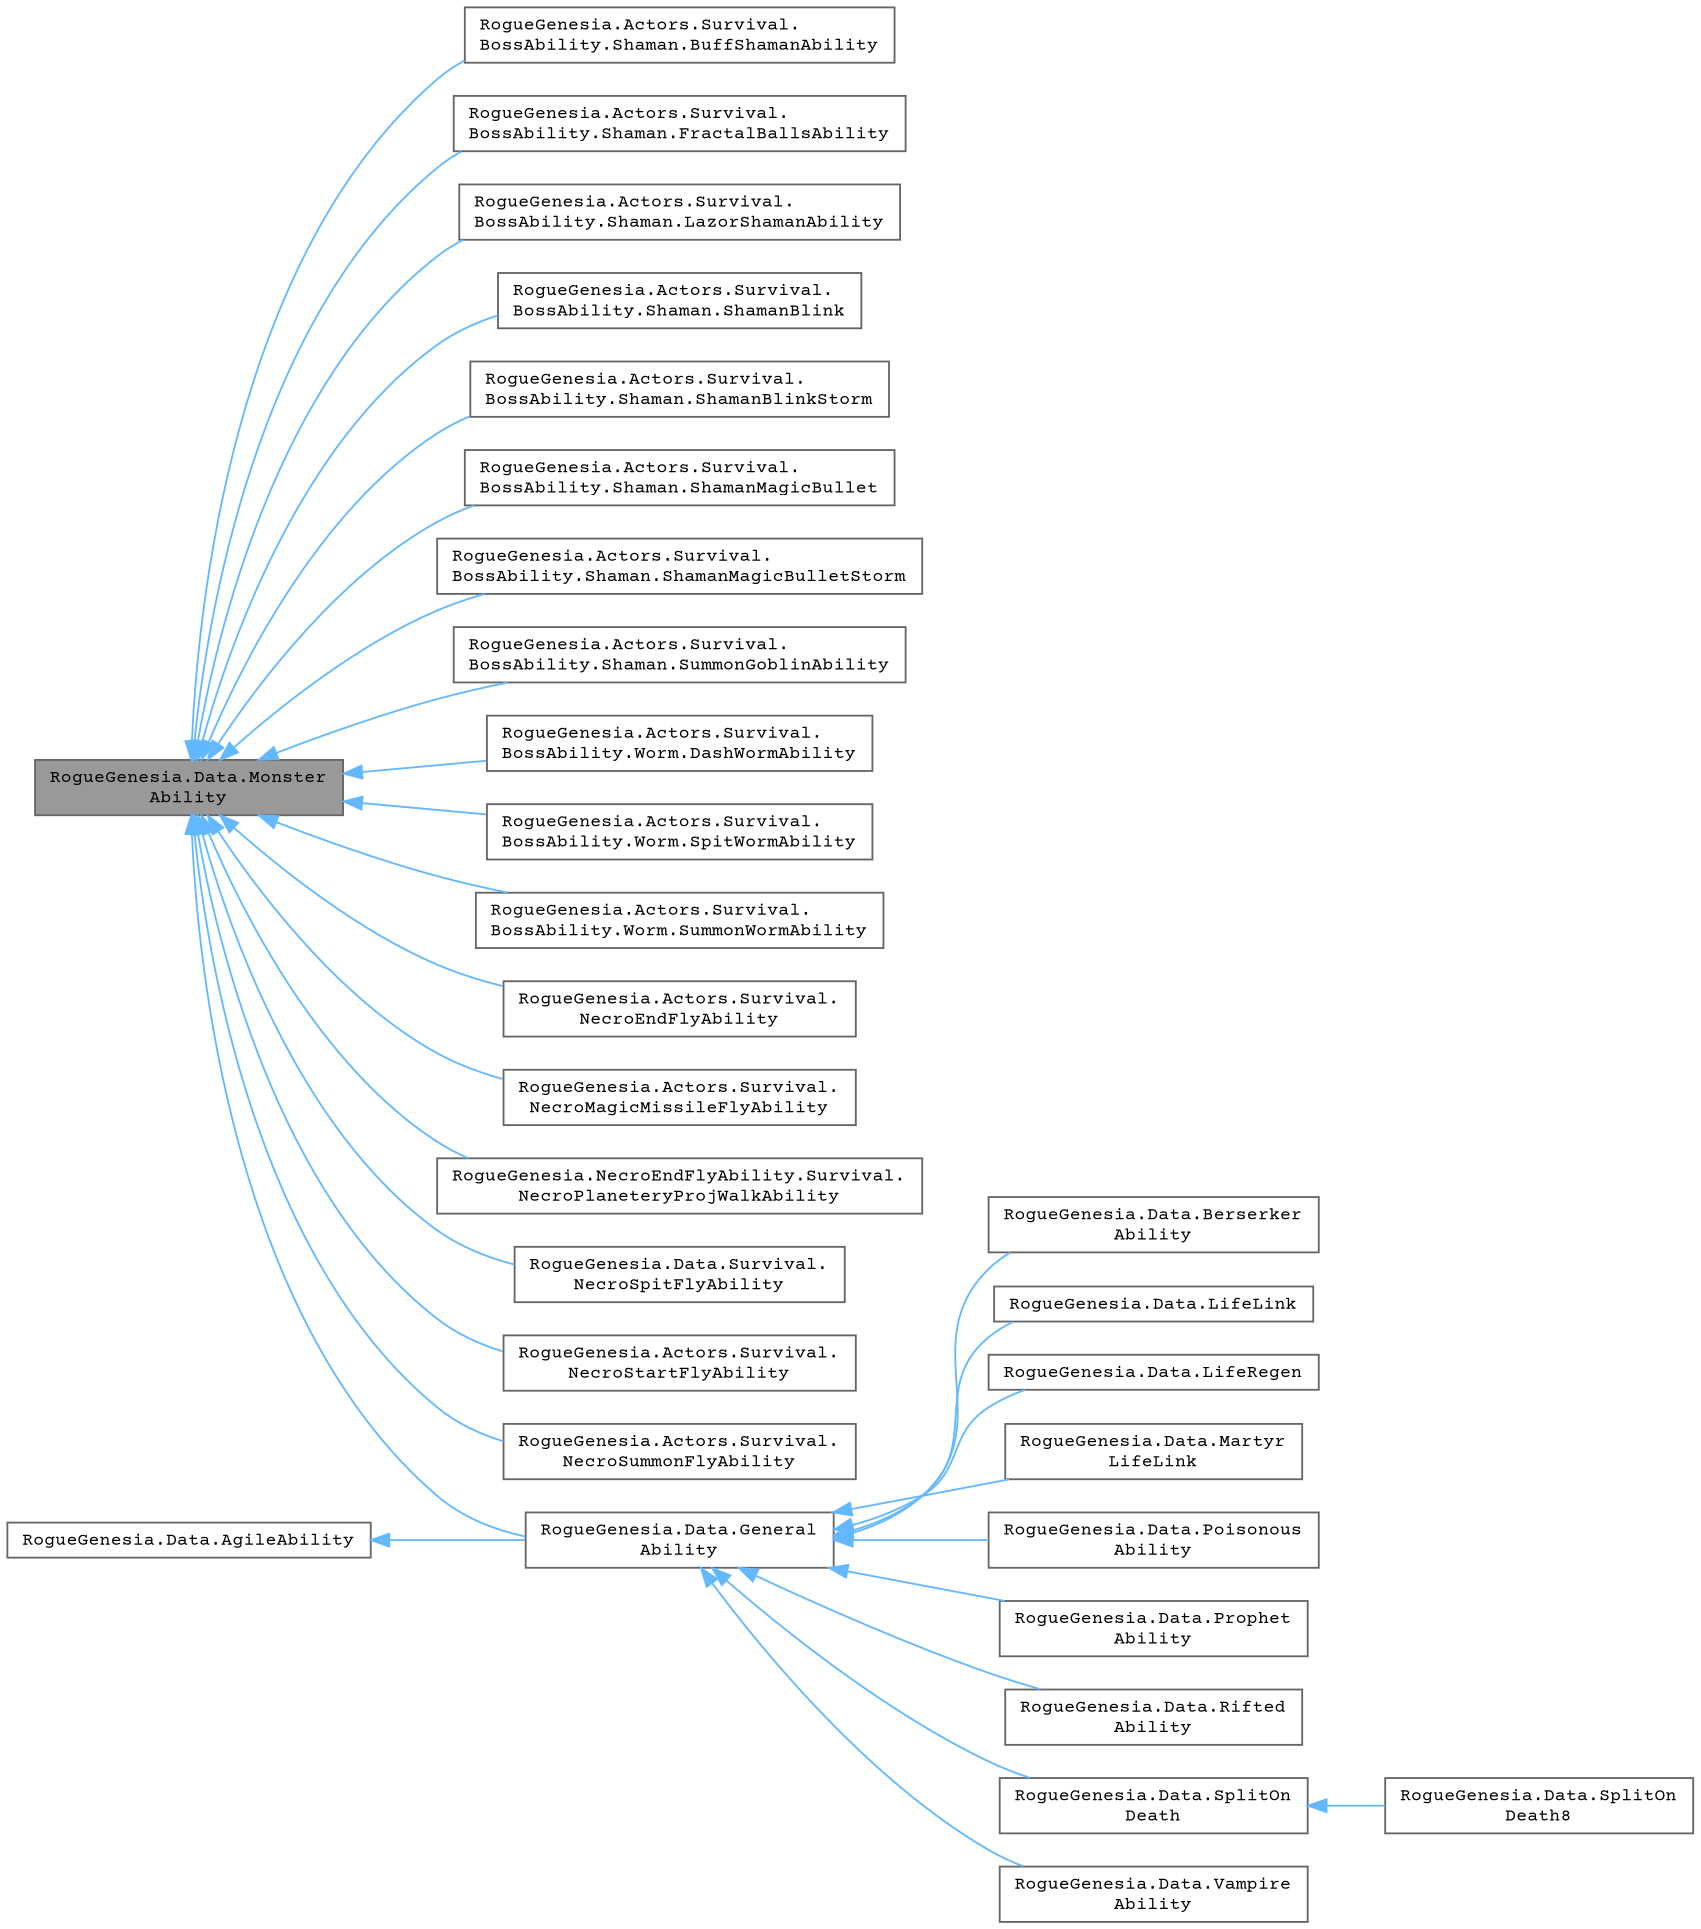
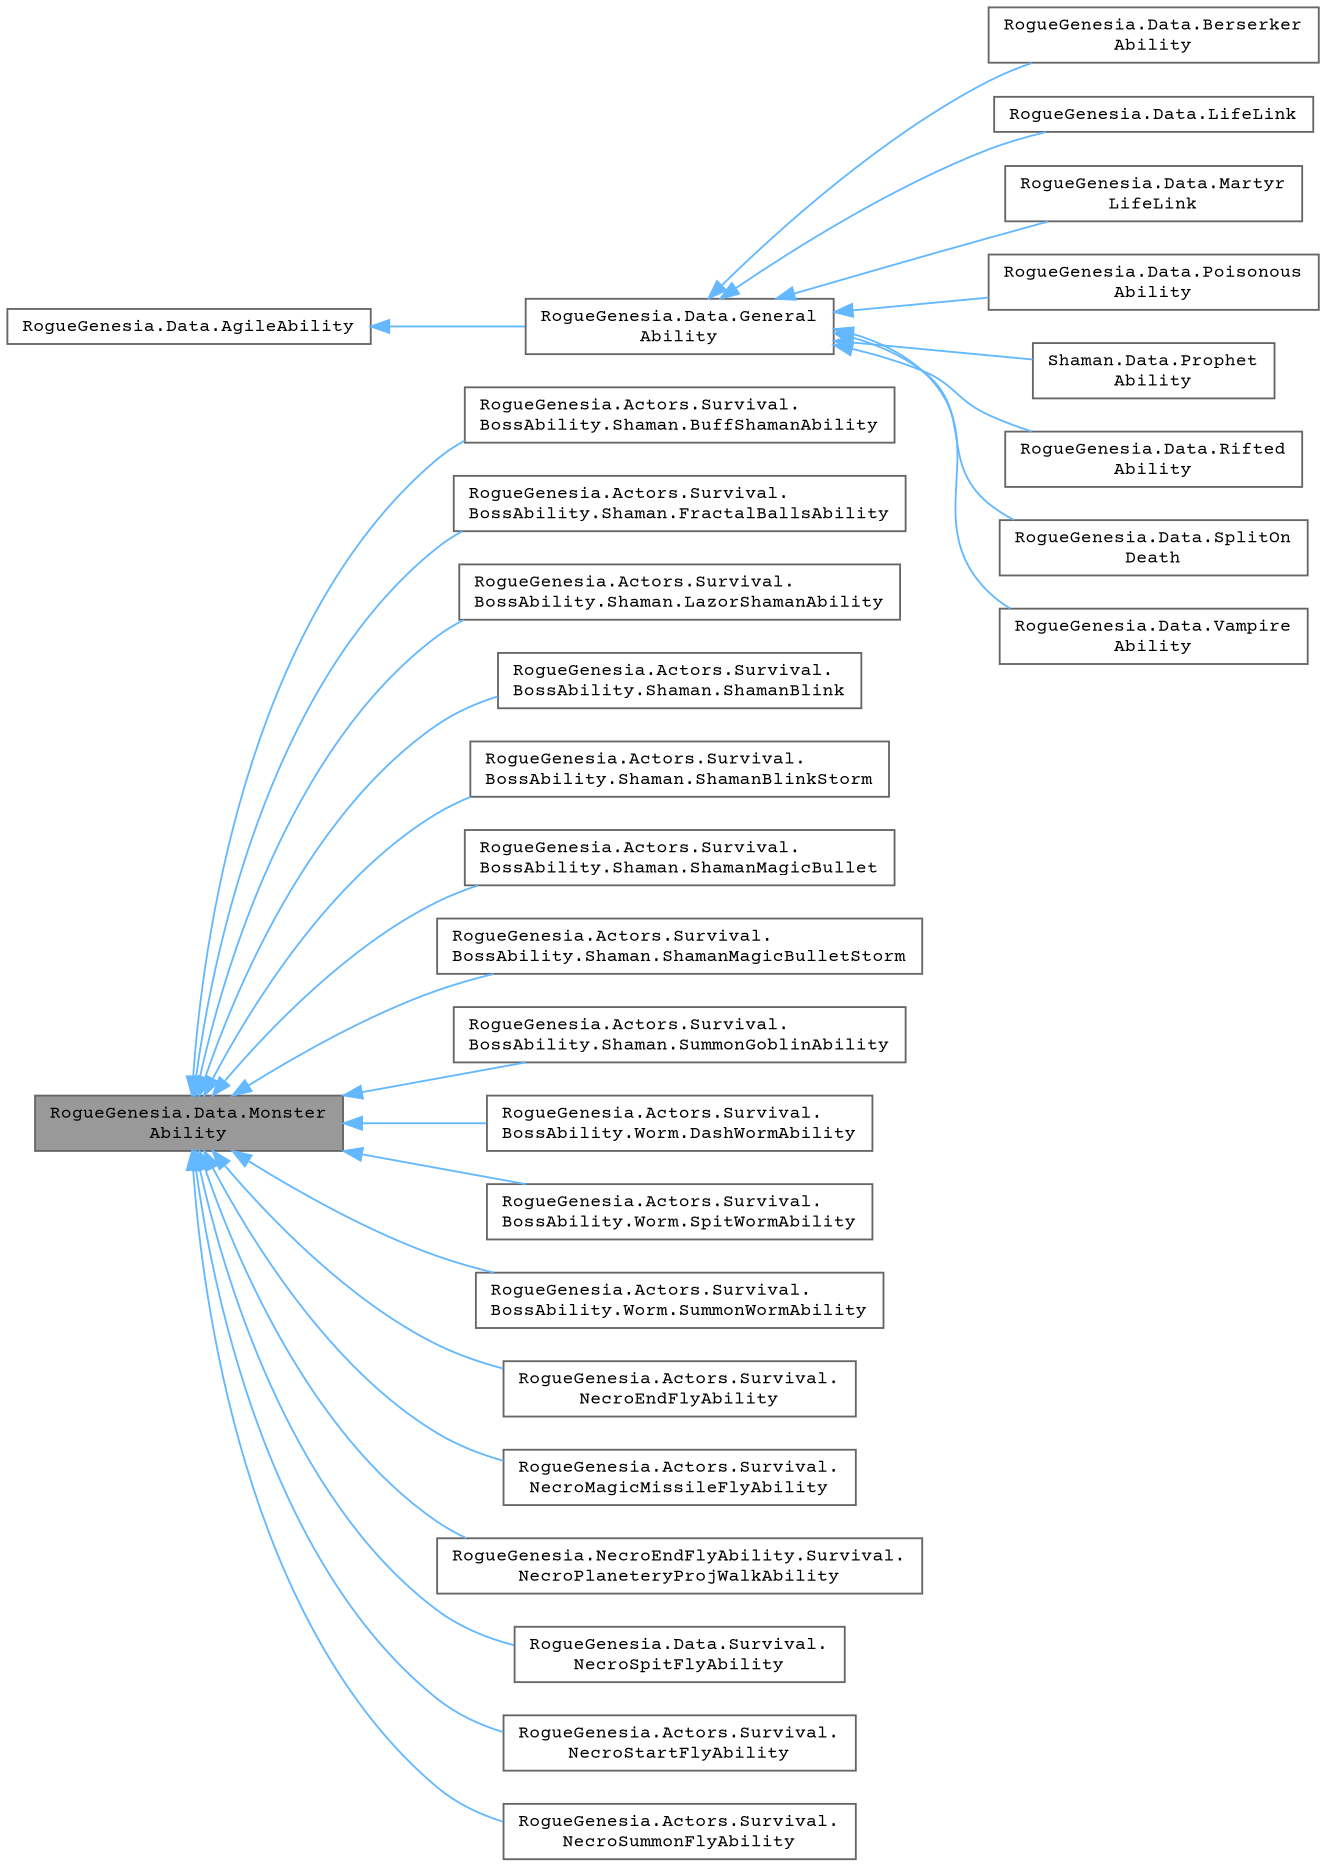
  digraph {
    fontname="Courier Prime"
    rankdir=LR
    node [color=gray40 fillcolor=white fontname="Courier Prime" fontsize=10 shape=box style=filled]
    edge [color=steelblue1 dir=back fontname="Courier Prime" fontsize=10 labelfontname=Helvetica labelfontsize=10 style=solid]
    n1 [fillcolor=grey60 fontcolor=black height=0.2 label="RogueGenesia.Data.Monster\lAbility" width=0.4]
    n2 [height=0.2 label="RogueGenesia.Actors.Survival.\lBossAbility.Shaman.BuffShamanAbility" width=0.4]
    n3 [height=0.2 label="RogueGenesia.Actors.Survival.\lBossAbility.Shaman.FractalBallsAbility" width=0.4]
    n4 [height=0.2 label="RogueGenesia.Actors.Survival.\lBossAbility.Shaman.LazorShamanAbility" width=0.4]
    n5 [height=0.2 label="RogueGenesia.Actors.Survival.\lBossAbility.Shaman.ShamanBlink" width=0.4]
    n6 [height=0.2 label="RogueGenesia.Actors.Survival.\lBossAbility.Shaman.ShamanBlinkStorm" width=0.4]
    n7 [height=0.2 label="RogueGenesia.Actors.Survival.\lBossAbility.Shaman.ShamanMagicBullet" width=0.4]
    n8 [height=0.2 label="RogueGenesia.Actors.Survival.\lBossAbility.Shaman.ShamanMagicBulletStorm" width=0.4]
    n9 [height=0.2 label="RogueGenesia.Actors.Survival.\lBossAbility.Shaman.SummonGoblinAbility" width=0.4]
    n10 [height=0.2 label="RogueGenesia.Actors.Survival.\lBossAbility.Worm.DashWormAbility" width=0.4]
    n11 [height=0.2 label="RogueGenesia.Actors.Survival.\lBossAbility.Worm.SpitWormAbility" width=0.4]
    n12 [height=0.2 label="RogueGenesia.Actors.Survival.\lBossAbility.Worm.SummonWormAbility" width=0.4]
    n13 [height=0.2 label="RogueGenesia.Actors.Survival.\lNecroEndFlyAbility" width=0.4]
    n14 [height=0.2 label="RogueGenesia.Actors.Survival.\lNecroMagicMissileFlyAbility" width=0.4]
    n15 [height=0.2 label="RogueGenesia.NecroEndFlyAbility.Survival.\lNecroPlaneteryProjWalkAbility" width=0.4]
    n16 [height=0.2 label="RogueGenesia.Data.Survival.\lNecroSpitFlyAbility" width=0.4]
    n17 [height=0.2 label="RogueGenesia.Actors.Survival.\lNecroStartFlyAbility" width=0.4]
    n18 [height=0.2 label="RogueGenesia.Actors.Survival.\lNecroSummonFlyAbility" width=0.4]
    n19 [height=0.2 label="RogueGenesia.Data.General\lAbility" width=0.4]
    n20 [height=0.2 label="RogueGenesia.Data.Berserker\lAbility" width=0.4]
    n21 [height=0.2 label="RogueGenesia.Data.LifeLink" width=0.4]
-   n22 [height=0.2 label="RogueGenesia.Data.LifeRegen" width=0.4]
    n23 [height=0.2 label="RogueGenesia.Data.Martyr\lLifeLink" width=0.4]
    n24 [height=0.2 label="RogueGenesia.Data.Poisonous\lAbility" width=0.4]
-   n25 [height=0.2 label="RogueGenesia.Data.Prophet\lAbility" width=0.4]
+   n25 [height=0.2 label="Shaman.Data.Prophet\lAbility" width=0.4]
    n26 [height=0.2 label="RogueGenesia.Data.Rifted\lAbility" width=0.4]
    n27 [height=0.2 label="RogueGenesia.Data.SplitOn\lDeath" width=0.4]
    n28 [height=0.2 label="RogueGenesia.Data.Vampire\lAbility" width=0.4]
    n29 [height=0.2 label="RogueGenesia.Data.AgileAbility" width=0.4]
-   n30 [height=0.2 label="RogueGenesia.Data.SplitOn\lDeath8" width=0.4]
    n1 -> n2
    n1 -> n3
    n1 -> n4
    n1 -> n5
    n1 -> n6
    n1 -> n7
    n1 -> n8
    n1 -> n9
    n1 -> n10
    n1 -> n11
    n1 -> n12
    n1 -> n13
    n1 -> n14
    n1 -> n15
    n1 -> n16
    n1 -> n17
    n1 -> n18
-   n1 -> n19
    n19 -> n20
    n19 -> n21
-   n19 -> n22
    n19 -> n23
    n19 -> n24
    n19 -> n25
    n19 -> n26
    n19 -> n27
    n19 -> n28
-   n27 -> n30
    n29 -> n19
  }
